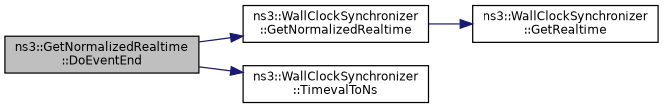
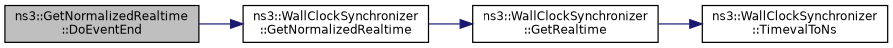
  digraph {
    rankdir=LR
    node [color=black fillcolor=white fontname=Helvetica fontsize=10 shape=record style=filled]
    edge [color=midnightblue fontname=Helvetica fontsize=10 labelfontname=Helvetica labelfontsize=10 style=solid]
    n1 [fillcolor=grey75 fontcolor=black height=0.2 label="ns3::GetNormalizedRealtime\l::DoEventEnd" width=0.4]
    n2 [height=0.2 label="ns3::WallClockSynchronizer\l::GetNormalizedRealtime" width=0.4]
    n3 [height=0.2 label="ns3::WallClockSynchronizer\l::GetRealtime" width=0.4]
    n4 [height=0.2 label="ns3::WallClockSynchronizer\l::TimevalToNs" width=0.4]
    n1 -> n2
    n2 -> n3
-   n1 -> n4
+   n3 -> n4
  }
